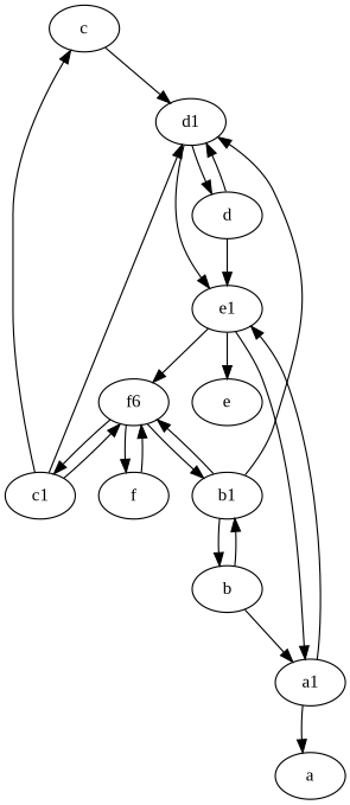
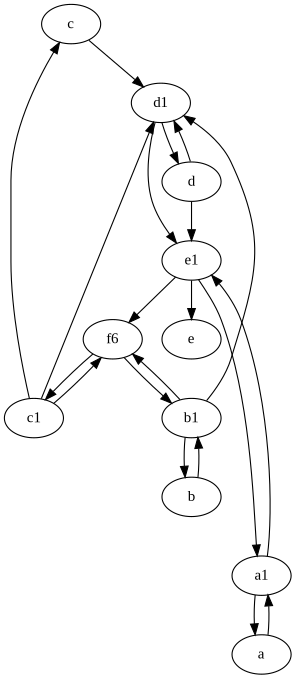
  digraph {
    fontname="Liberation Serif"
    node [fontname="Liberation Serif"]
    edge [fontname="Liberation Serif"]
    c
    d1
    c1
    n4 [label=f6]
    b1
    b
-   f
    e1
    d
    a
    a1
    e
    c -> d1
    d1 -> e1
    d1 -> d
    c1 -> c
    c1 -> d1
    c1 -> n4
    n4 -> c1
    n4 -> b1
-   n4 -> f
    b1 -> d1
    b1 -> n4
    b1 -> b
    b -> b1
-   f -> n4
    e1 -> n4
    e1 -> a1
    e1 -> e
    d -> d1
    d -> e1
-   b -> a1
+   a -> a1
    a1 -> e1
    a1 -> a
  }
